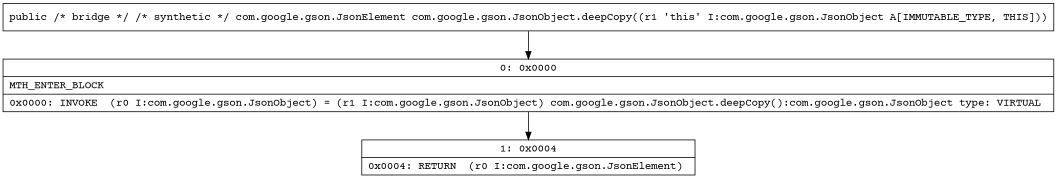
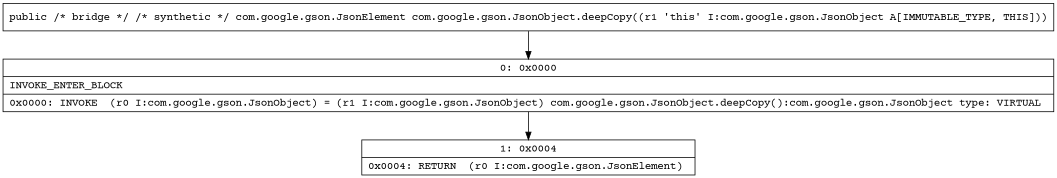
  digraph {
    fontname="Courier Prime"
    node [shape=record fontname="Courier Prime"]
    edge [fontname="Courier Prime"]
-   n1 [label="{0\:\ 0x0000|MTH_ENTER_BLOCK\l|0x0000: INVOKE  (r0 I:com.google.gson.JsonObject) = (r1 I:com.google.gson.JsonObject) com.google.gson.JsonObject.deepCopy():com.google.gson.JsonObject type: VIRTUAL \l}"]
+   n1 [label="{0\:\ 0x0000|INVOKE_ENTER_BLOCK\l|0x0000: INVOKE  (r0 I:com.google.gson.JsonObject) = (r1 I:com.google.gson.JsonObject) com.google.gson.JsonObject.deepCopy():com.google.gson.JsonObject type: VIRTUAL \l}"]
    n2 [label="{1\:\ 0x0004|0x0004: RETURN  (r0 I:com.google.gson.JsonElement) \l}"]
    n3 [label="{public \/* bridge *\/ \/* synthetic *\/ com.google.gson.JsonElement com.google.gson.JsonObject.deepCopy((r1 'this' I:com.google.gson.JsonObject A[IMMUTABLE_TYPE, THIS])) }"]
    n1 -> n2
    n3 -> n1
  }
